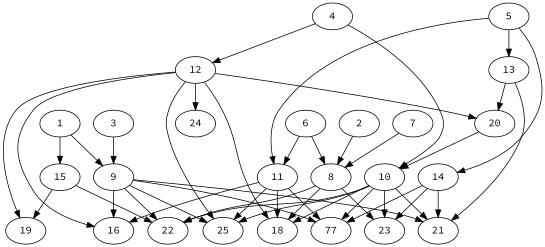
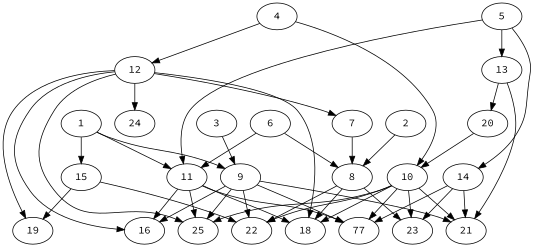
  digraph {
    fontname="Source Code Pro"
    node [alpha=0.02 fontname="Source Code Pro"]
    edge [fontname="Source Code Pro"]
    1 [alpha=0.16 expect_size=38223872]
    9 [alpha=0.06 expect_size=42643456]
    11 [expect_size=46690304]
    15 [alpha=0.10 expect_size=45188096]
    8 [alpha=0.19 expect_size=48184320]
    18 [alpha=0.11 expect_size=10524672]
    22 [alpha=0.15 expect_size=17168384]
    23 [alpha=0.03 expect_size=10319872]
    16 [expect_size=37676032]
    n10 [alpha=0.09 expect_size=39926784 label=77]
    21 [alpha=0.15 expect_size=12830720]
    25 [alpha=0.15 expect_size=27265024]
    19 [alpha=0.17 expect_size=7563264]
    2 [expect_size=40259584]
    3 [alpha=0.07 expect_size=20279296]
    4 [alpha=0.14 expect_size=19859456]
    10 [alpha=0.16 expect_size=5801984]
    12 [alpha=0.17 expect_size=37985280]
    20 [alpha=0.09 expect_size=22538240]
    24 [alpha=0.16 expect_size=23131136]
    5 [alpha=0.17 expect_size=17985536]
    13 [alpha=0.05 expect_size=43053056]
    14 [expect_size=12654592]
    6 [alpha=0.01 expect_size=51617792]
    7 [alpha=0.08 expect_size=13602816]
    1 -> 9
+   1 -> 11
    1 -> 15
    9 -> 22
    9 -> 16
    9 -> n10
    9 -> 21
    9 -> 25
    11 -> 18
    11 -> 16
    11 -> n10
    11 -> 25
    15 -> 22
    15 -> 19
    8 -> 18
    8 -> 22
    8 -> 23
    2 -> 8
    3 -> 9
    4 -> 10
    4 -> 12
    10 -> 18
    10 -> 22
    10 -> 23
    10 -> n10
    10 -> 21
    10 -> 25
    12 -> 18
    12 -> 16
    12 -> 25
    12 -> 19
-   12 -> 20
+   12 -> 7
    12 -> 24
    20 -> 10
    5 -> 11
    5 -> 13
    5 -> 14
    13 -> 21
    13 -> 20
    14 -> 23
    14 -> n10
    14 -> 21
    6 -> 11
    6 -> 8
    7 -> 8
  }
